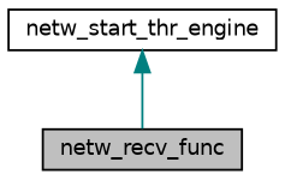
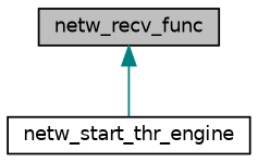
  digraph {
    rankdir=TB
    node [color=black fontname=Helvetica fontsize=10 shape=record style=filled]
    n1 [fillcolor=grey75 fontcolor=black height=0.2 label=netw_recv_func width=0.4]
    n2 [fillcolor=white height=0.2 label=netw_start_thr_engine width=0.4]
-   n2 -> n1 [color=teal dir=back fontname=Helvetica fontsize=10 labelfontname=Helvetica labelfontsize=10 style=solid]
+   n1 -> n2 [color=teal dir=back fontname=Helvetica fontsize=10 labelfontname=Helvetica labelfontsize=10 style=solid]
  }
